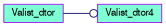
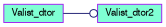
  digraph {
    rankdir=LR
    node [color=purple fillcolor=aquamarine fontname=FreeSans fontsize=10 shape=record style=filled]
    n1 [fontcolor=black height=0.2 label=Valist_dtor width=0.4]
-   n2 [height=0.2 label=Valist_dtor4 width=0.4]
+   n2 [height=0.2 label=Valist_dtor2 width=0.4]
    n1 -> n2 [color=midnightblue fontname=FreeSans fontsize=10 labelfontname=FreeSans labelfontsize=10 style=solid arrowhead=odot]
  }
